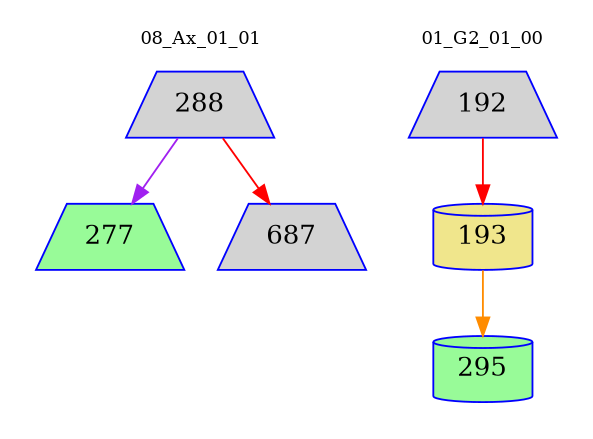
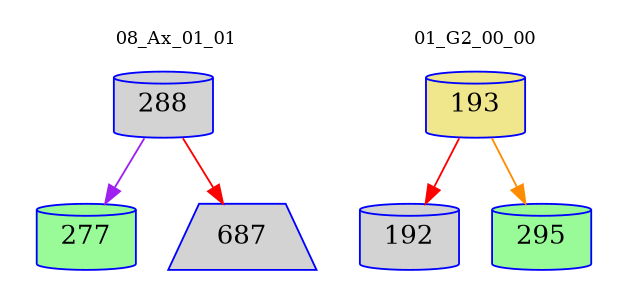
  digraph {
    node [color=blue fillcolor=lightgrey shape=trapezium style=filled]
    edge [color=red]
-   n1 [label=288]
-   n2 [fillcolor=palegreen label=277]
+   n1 [label=288 shape=cylinder]
+   n2 [fillcolor=palegreen label=277 shape=cylinder]
    n3 [label=687]
    n4 [fillcolor=khaki label=193 shape=cylinder]
-   n5 [label=192]
+   n5 [label=192 shape=cylinder]
    n6 [fillcolor=palegreen label=295 shape=cylinder]
    subgraph cluster_1 {
      color=white
      fontsize=10
      label="08_Ax_01_01"
      n1
      n2
      n3
    }
    subgraph cluster_2 {
      color=white
      fontsize=10
-     label="01_G2_01_00"
+     label="01_G2_00_00"
      n4
      n5
      n6
    }
    n1 -> n2 [color=purple]
    n1 -> n3
-   n5 -> n4
+   n4 -> n5
    n4 -> n6 [color=darkorange]
  }
